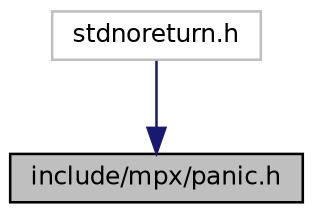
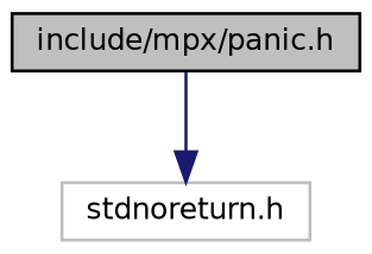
  digraph {
    node [fontname=Helvetica fontsize=10 shape=record style=filled]
    n1 [color=black fillcolor=grey75 fontcolor=black height=0.2 label="include/mpx/panic.h" width=0.4]
    n2 [color=grey75 fillcolor=white height=0.2 label="stdnoreturn.h" width=0.4]
-   n2 -> n1 [color=midnightblue fontname=Helvetica fontsize=10 labelfontname=Helvetica labelfontsize=10 style=solid]
+   n1 -> n2 [color=midnightblue fontname=Helvetica fontsize=10 labelfontname=Helvetica labelfontsize=10 style=solid]
  }
